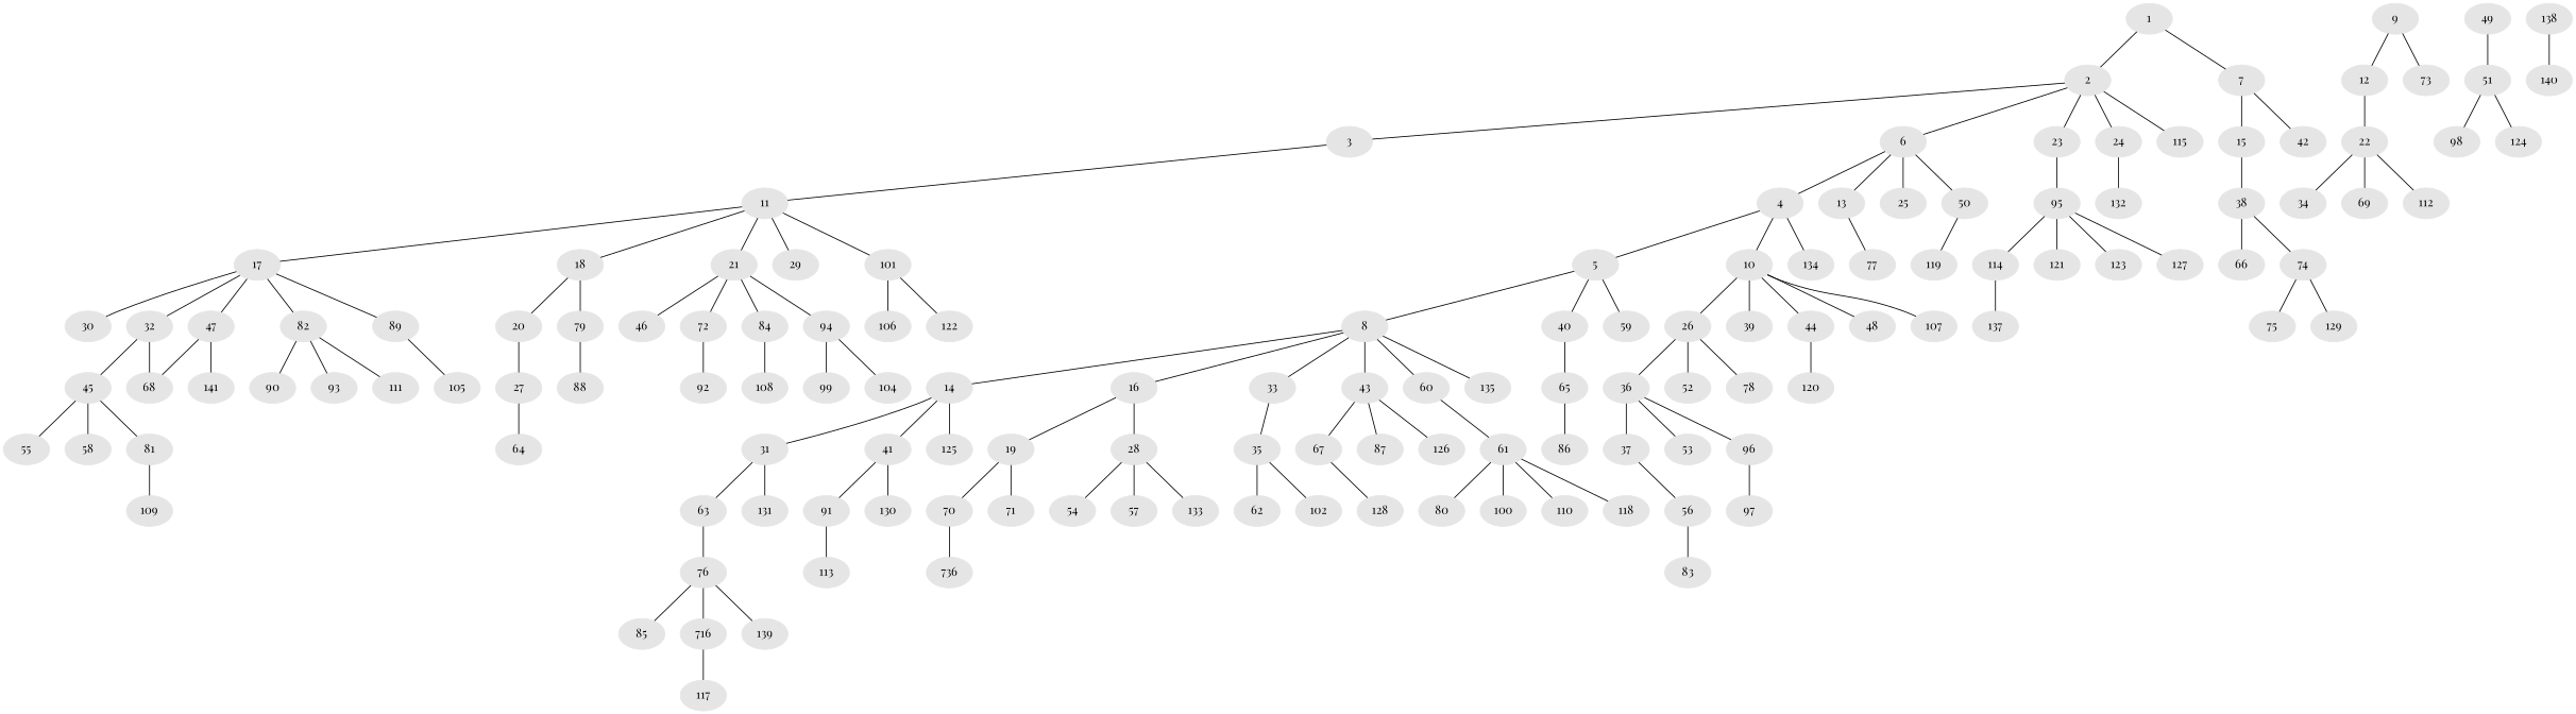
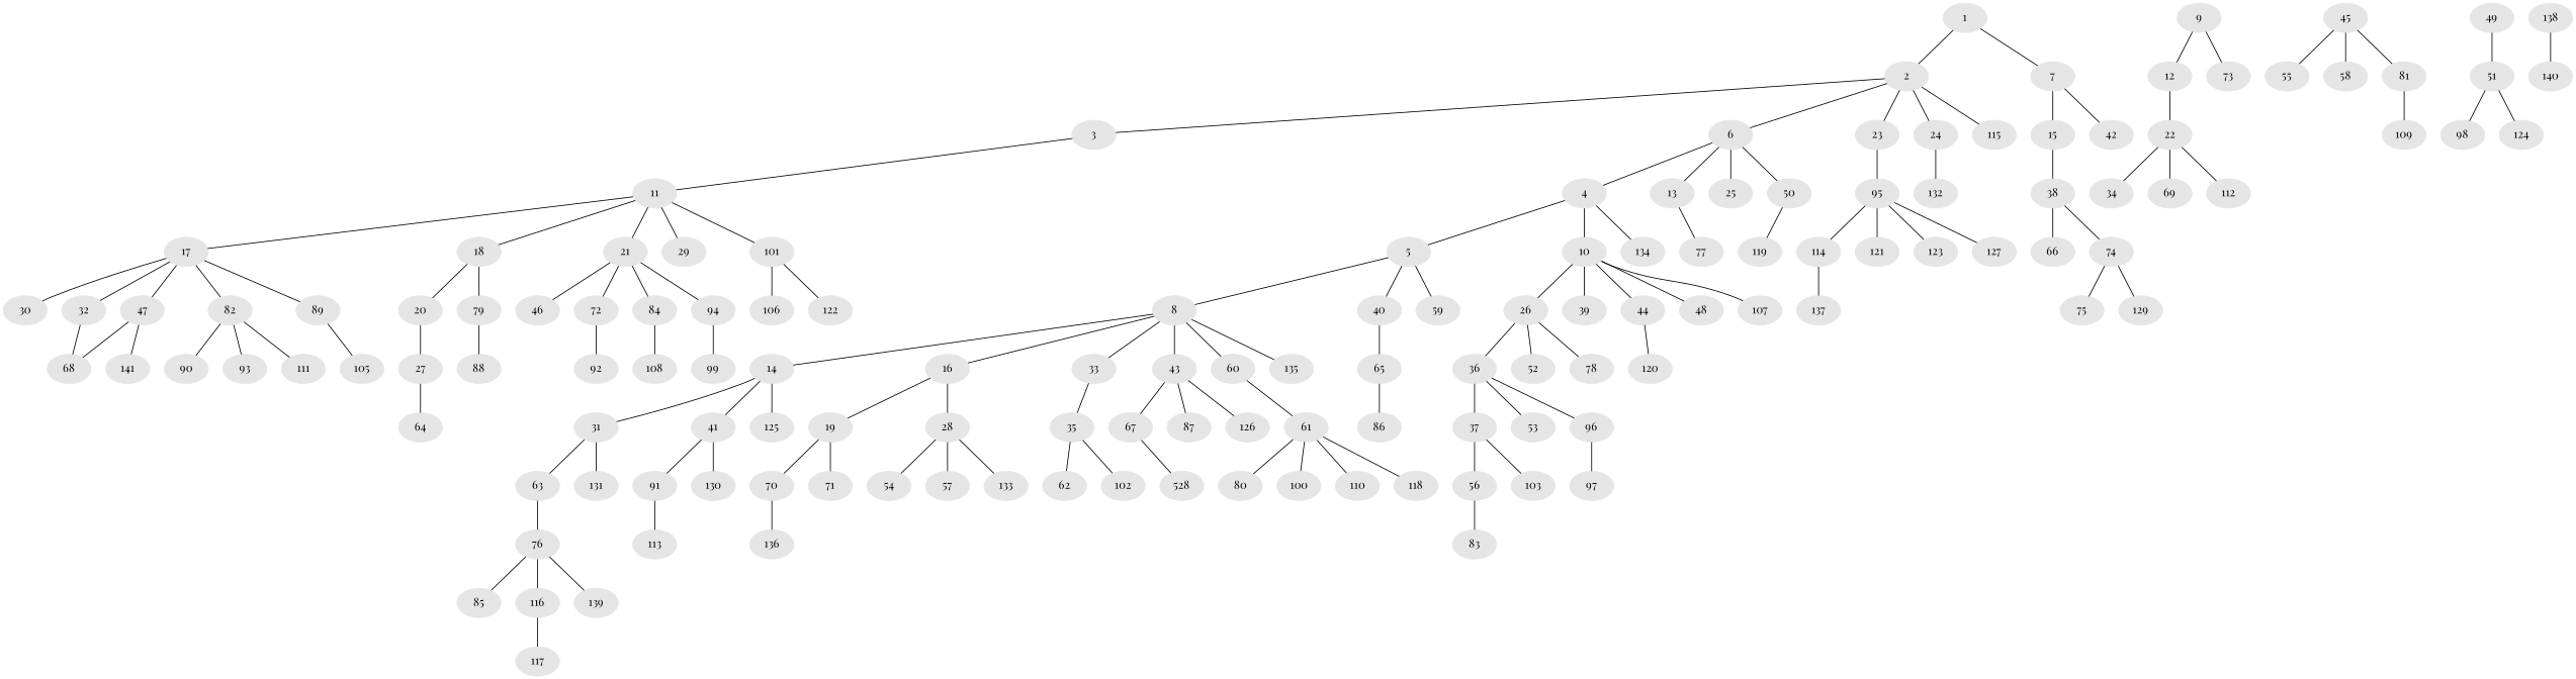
  graph {
    fontname="Playfair Display"
    node [color=gray90 fontname="Playfair Display" style=filled]
    edge [fontname="Playfair Display"]
    1
    2
    7
    3
    6
    23
    24
    115
    15
    42
    11
    4
    5
    10
    134
    13
    25
    50
    95
    132
    17
    18
    21
    29
    101
    8
    40
    59
    26
    39
    44
    48
    107
    14
    16
    33
    43
    60
    135
    9
    12
    73
    65
    77
    119
    38
    31
    41
    125
    19
    28
    35
    67
    87
    126
    61
    22
    36
    52
    78
    120
    30
    32
    47
    82
    89
    20
    79
    46
    72
    84
    94
    106
    122
    34
    69
    112
    63
    131
    91
    130
    66
    74
    70
    71
    54
    57
    133
    45
    68
    141
    90
    93
    111
    105
    27
    88
-   136 [label=736]
+   136
    64
    92
    108
    99
-   104
    114
    121
    123
    127
    37
    53
    96
    76
    55
    58
    81
    62
    102
    56
+   103
    97
    83
    75
    129
    86
    113
    49
    51
-   128
+   128 [label=528]
    109
    138
    140
    98
    124
    80
    100
    110
    118
    85
-   116 [label=716]
+   116
    139
    117
    137
    1 -- 2
    1 -- 7
    2 -- 3
    2 -- 6
    2 -- 23
    2 -- 24
    2 -- 115
    7 -- 15
    7 -- 42
    3 -- 11
    6 -- 4
    6 -- 13
    6 -- 25
    6 -- 50
    23 -- 95
    24 -- 132
    15 -- 38
    11 -- 17
    11 -- 18
    11 -- 21
    11 -- 29
    11 -- 101
    4 -- 5
    4 -- 10
    4 -- 134
    5 -- 8
    5 -- 40
    5 -- 59
    10 -- 26
    10 -- 39
    10 -- 44
    10 -- 48
    10 -- 107
    13 -- 77
    50 -- 119
    95 -- 114
    95 -- 121
    95 -- 123
    95 -- 127
    17 -- 30
    17 -- 32
    17 -- 47
    17 -- 82
    17 -- 89
    18 -- 20
    18 -- 79
    21 -- 46
    21 -- 72
    21 -- 84
    21 -- 94
    101 -- 106
    101 -- 122
    8 -- 14
    8 -- 16
    8 -- 33
    8 -- 43
    8 -- 60
    8 -- 135
    40 -- 65
    26 -- 36
    26 -- 52
    26 -- 78
    44 -- 120
    14 -- 31
    14 -- 41
    14 -- 125
    16 -- 19
    16 -- 28
    33 -- 35
    43 -- 67
    43 -- 87
    43 -- 126
    60 -- 61
    9 -- 12
    9 -- 73
    12 -- 22
    65 -- 86
    38 -- 66
    38 -- 74
    31 -- 63
    31 -- 131
    41 -- 91
    41 -- 130
    19 -- 70
    19 -- 71
    28 -- 54
    28 -- 57
    28 -- 133
    35 -- 62
    35 -- 102
    67 -- 128
    61 -- 80
    61 -- 100
    61 -- 110
    61 -- 118
    22 -- 34
    22 -- 69
    22 -- 112
    36 -- 37
    36 -- 53
    36 -- 96
-   32 -- 45
    32 -- 68
    47 -- 68
    47 -- 141
    82 -- 90
    82 -- 93
    82 -- 111
    89 -- 105
    20 -- 27
    79 -- 88
    72 -- 92
    84 -- 108
    94 -- 99
-   94 -- 104
    63 -- 76
    91 -- 113
    74 -- 75
    74 -- 129
    70 -- 136
    45 -- 55
    45 -- 58
    45 -- 81
    27 -- 64
    114 -- 137
    37 -- 56
+   37 -- 103
    96 -- 97
    76 -- 85
    76 -- 116
    76 -- 139
    81 -- 109
    56 -- 83
    49 -- 51
    51 -- 98
    51 -- 124
    138 -- 140
    116 -- 117
  }
